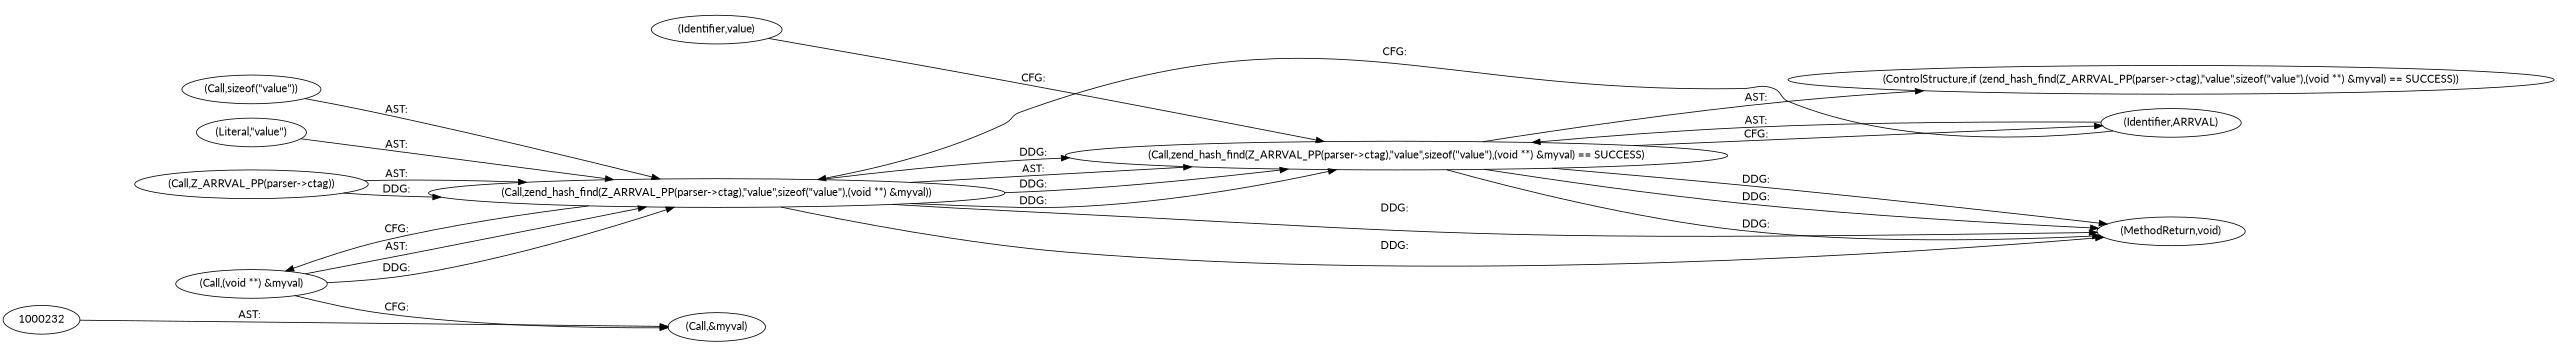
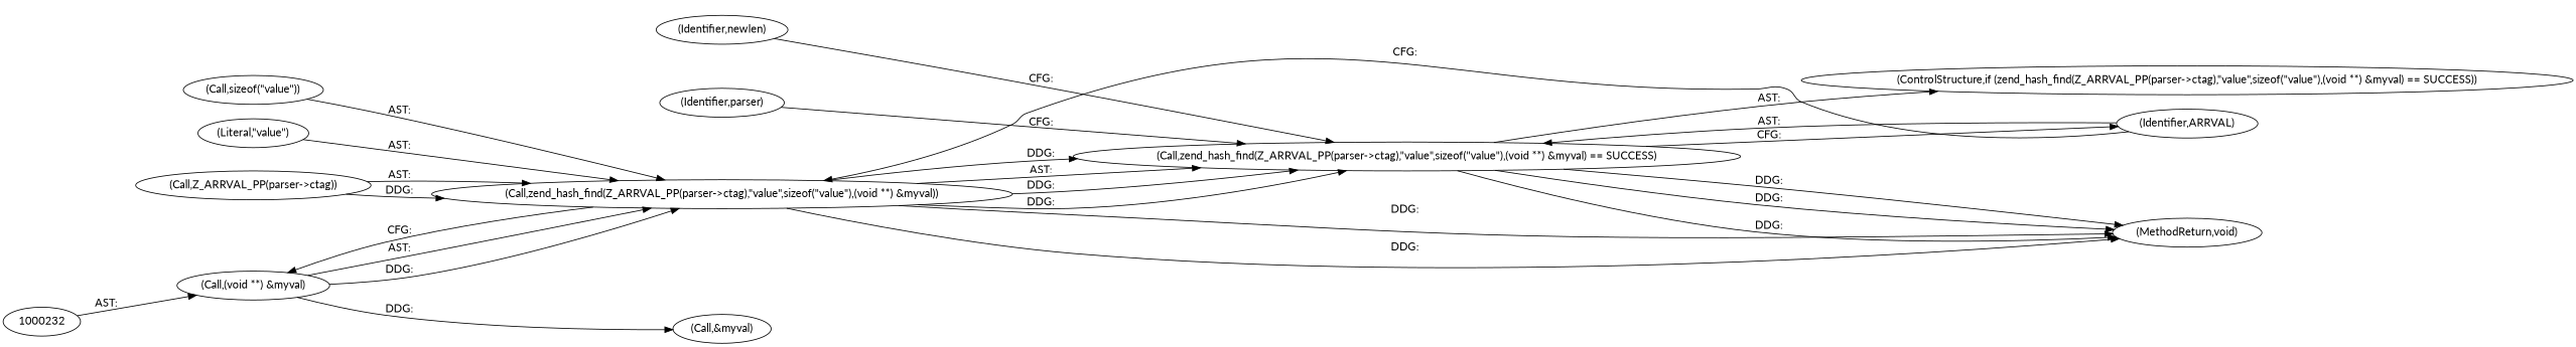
  digraph {
    fontname=Lato
    rankdir=LR
    node [fontname=Lato]
    edge [fontname=Lato]
    n1 [label="(Call,(void **) &myval)"]
    n2 [label="(Call,zend_hash_find(Z_ARRVAL_PP(parser->ctag),\"value\",sizeof(\"value\"),(void **) &myval))"]
    n3 [label="(Call,&myval)"]
    n4 [label="(MethodReturn,void)"]
    n5 [label="(Call,zend_hash_find(Z_ARRVAL_PP(parser->ctag),\"value\",sizeof(\"value\"),(void **) &myval) == SUCCESS)"]
    n6 [label="(ControlStructure,if (zend_hash_find(Z_ARRVAL_PP(parser->ctag),\"value\",sizeof(\"value\"),(void **) &myval) == SUCCESS))"]
    n7 [label="(Identifier,ARRVAL)"]
-   n8 [label="(Identifier,value)"]
+   n8 [label="(Identifier,newlen)"]
    n9 [label="(Call,sizeof(\"value\"))"]
+   n10 [label="(Identifier,parser)"]
    n11 [label="(Call,Z_ARRVAL_PP(parser->ctag))"]
    n12 [label="(Literal,\"value\")"]
    1000232
    n1 -> n2 [label="AST: "]
    n1 -> n2 [label="DDG: "]
-   n1 -> n3 [label="CFG: "]
+   n1 -> n3 [label="DDG: "]
    n2 -> n1 [label="CFG: "]
    n2 -> n4 [label="DDG: "]
    n2 -> n4 [label="DDG: "]
    n2 -> n5 [label="AST: "]
    n2 -> n5 [label="DDG: "]
    n2 -> n5 [label="DDG: "]
    n2 -> n5 [label="DDG: "]
    n5 -> n4 [label="DDG: "]
    n5 -> n4 [label="DDG: "]
    n5 -> n4 [label="DDG: "]
    n5 -> n6 [label="AST: "]
    n5 -> n7 [label="CFG: "]
    n7 -> n2 [label="CFG: "]
    n7 -> n5 [label="AST: "]
    n8 -> n5 [label="CFG: "]
    n9 -> n2 [label="AST: "]
+   n10 -> n5 [label="CFG: "]
    n11 -> n2 [label="AST: "]
    n11 -> n2 [label="DDG: "]
    n12 -> n2 [label="AST: "]
-   1000232 -> n3 [label="AST: "]
+   1000232 -> n1 [label="AST: "]
  }
